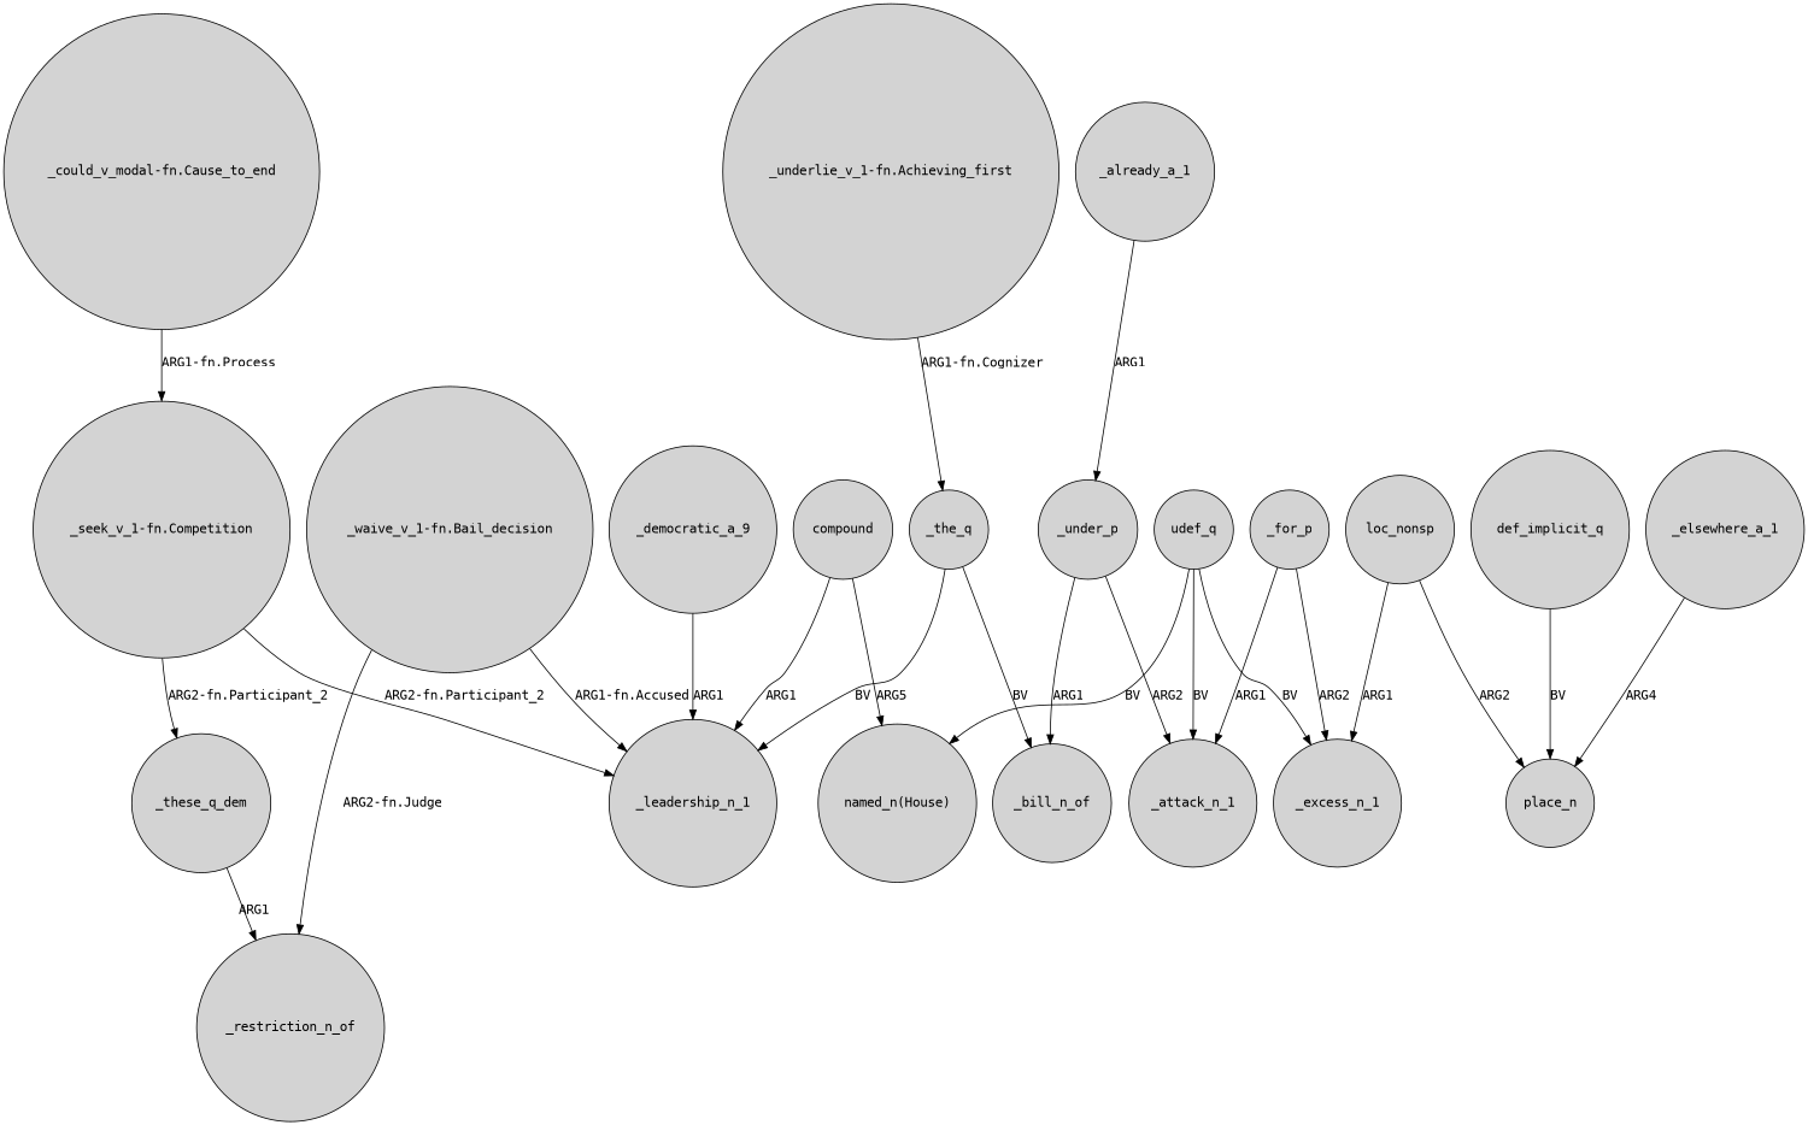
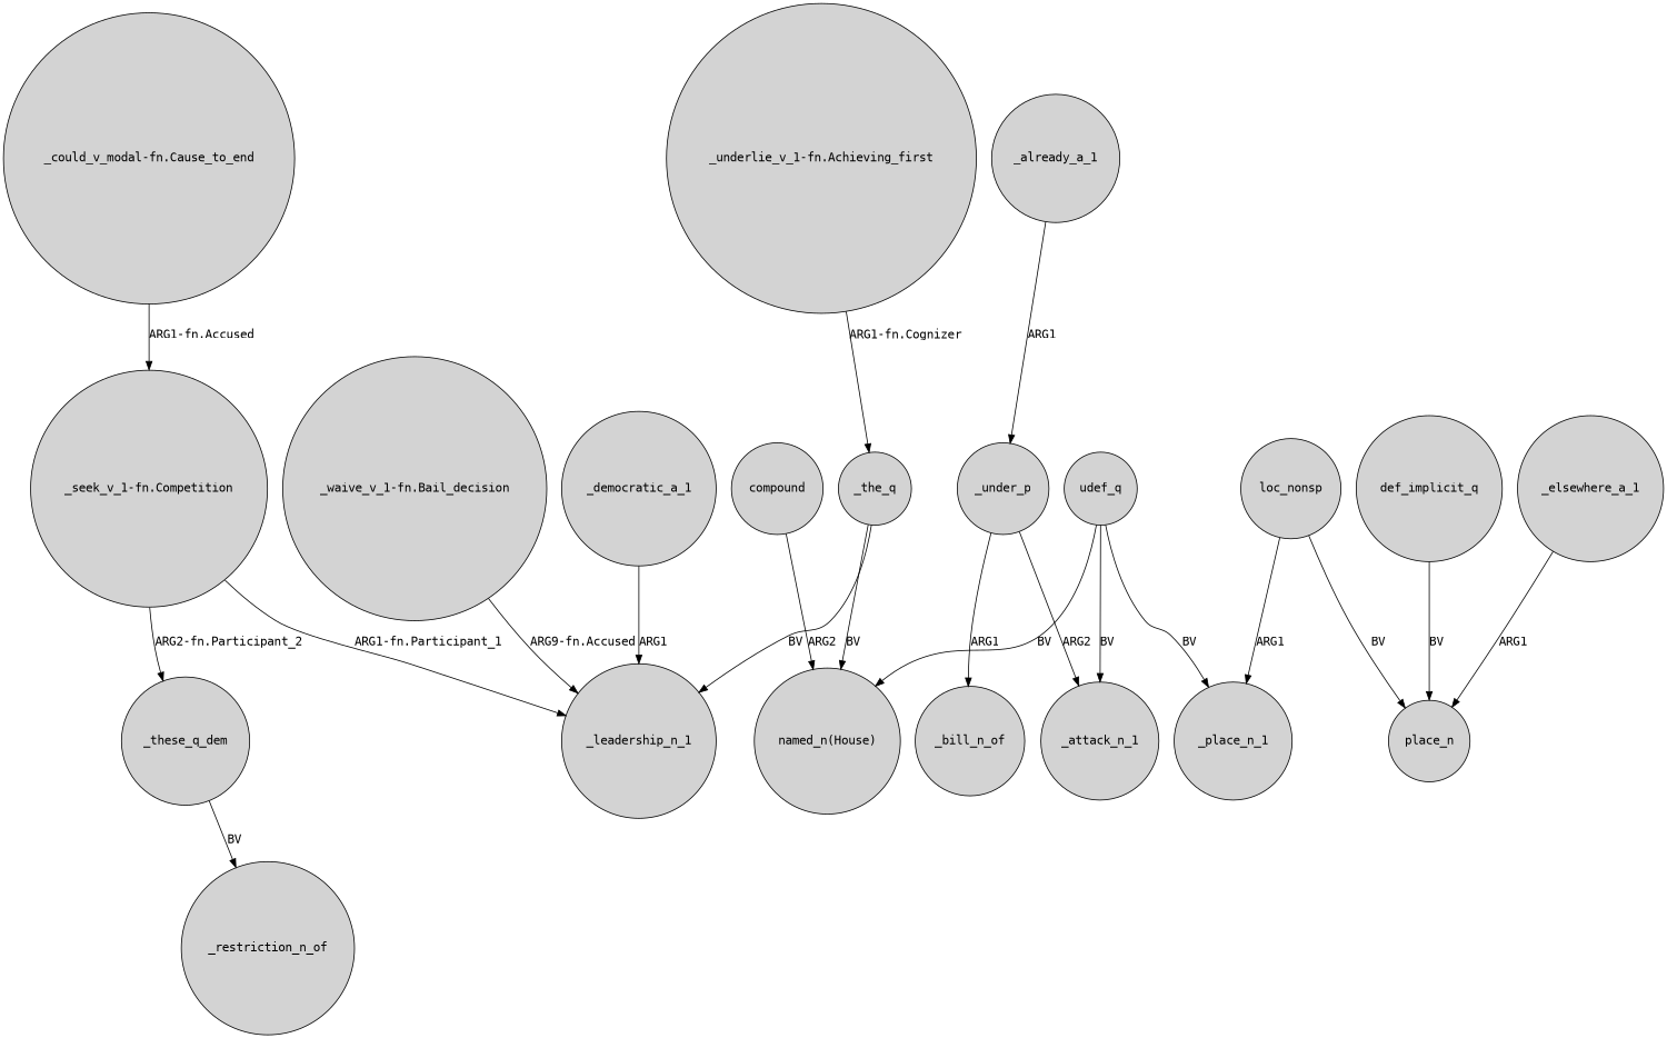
  digraph {
    fontname="DejaVu Sans Mono"
    node [fontname="DejaVu Sans Mono" shape=circle style=filled]
    edge [fontname="DejaVu Sans Mono"]
    "_could_v_modal-fn.Cause_to_end"
    "_seek_v_1-fn.Competition"
    _leadership_n_1
    _these_q_dem
    "_waive_v_1-fn.Bail_decision"
    _restriction_n_of
    def_implicit_q
    place_n
    _the_q
    _bill_n_of
    udef_q
    _attack_n_1
    "named_n(House)"
-   _excess_n_1
+   _excess_n_1 [label=_place_n_1]
    _elsewhere_a_1
    _under_p
    compound
-   _democratic_a_1 [label=_democratic_a_9]
+   _democratic_a_1
    _already_a_1
-   _for_p
    "_underlie_v_1-fn.Achieving_first"
    loc_nonsp
-   "_could_v_modal-fn.Cause_to_end" -> "_seek_v_1-fn.Competition" [label="ARG1-fn.Process"]
-   "_seek_v_1-fn.Competition" -> _leadership_n_1 [label="ARG2-fn.Participant_2"]
+   "_could_v_modal-fn.Cause_to_end" -> "_seek_v_1-fn.Competition" [label="ARG1-fn.Accused"]
+   "_seek_v_1-fn.Competition" -> _leadership_n_1 [label="ARG1-fn.Participant_1"]
    "_seek_v_1-fn.Competition" -> _these_q_dem [label="ARG2-fn.Participant_2"]
-   _these_q_dem -> _restriction_n_of [label=ARG1]
-   "_waive_v_1-fn.Bail_decision" -> _leadership_n_1 [label="ARG1-fn.Accused"]
-   "_waive_v_1-fn.Bail_decision" -> _restriction_n_of [label="ARG2-fn.Judge"]
+   _these_q_dem -> _restriction_n_of [label=BV]
+   "_waive_v_1-fn.Bail_decision" -> _leadership_n_1 [label="ARG9-fn.Accused"]
    def_implicit_q -> place_n [label=BV]
    _the_q -> _leadership_n_1 [label=BV]
-   _the_q -> _bill_n_of [label=BV]
+   _the_q -> "named_n(House)" [label=BV]
    udef_q -> _attack_n_1 [label=BV]
    udef_q -> "named_n(House)" [label=BV]
    udef_q -> _excess_n_1 [label=BV]
-   _elsewhere_a_1 -> place_n [label=ARG4]
+   _elsewhere_a_1 -> place_n [label=ARG1]
    _under_p -> _bill_n_of [label=ARG1]
    _under_p -> _attack_n_1 [label=ARG2]
-   compound -> _leadership_n_1 [label=ARG1]
-   compound -> "named_n(House)" [label=ARG5]
+   compound -> "named_n(House)" [label=ARG2]
    _democratic_a_1 -> _leadership_n_1 [label=ARG1]
    _already_a_1 -> _under_p [label=ARG1]
-   _for_p -> _attack_n_1 [label=ARG1]
-   _for_p -> _excess_n_1 [label=ARG2]
    "_underlie_v_1-fn.Achieving_first" -> _the_q [label="ARG1-fn.Cognizer"]
-   loc_nonsp -> place_n [label=ARG2]
+   loc_nonsp -> place_n [label=BV]
    loc_nonsp -> _excess_n_1 [label=ARG1]
  }
